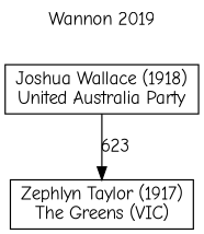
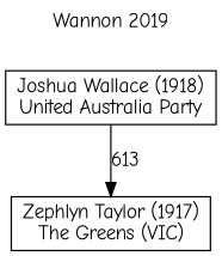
  digraph {
    label="Wannon 2019"
    labelloc=t
    mclimit=10
    fontname="Comic Neue"
    node [shape=box fontname="Comic Neue"]
    n1 [label="Joshua Wallace (1918)\nUnited Australia Party"]
    n2 [label="Zephlyn Taylor (1917)\nThe Greens (VIC)"]
-   n1 -> n2 [label=623 fontname="Comic Neue"]
+   n1 -> n2 [label=613 fontname="Comic Neue"]
  }
